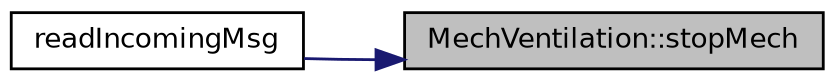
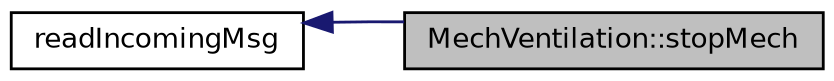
  digraph {
    rankdir=RL
    fontname="DejaVu Sans"
    node [color=black fontname="DejaVu Sans" fontsize=10 shape=record style=filled]
    n1 [fillcolor=grey75 fontcolor=black height=0.2 label="MechVentilation::stopMech" width=0.4]
    n2 [fillcolor=white height=0.2 label=readIncomingMsg width=0.4]
-   n1 -> n2 [color=midnightblue dir=back fontname="DejaVu Sans" fontsize=10 labelfontname=Helvetica labelfontsize=10 style=solid]
+   n2 -> n1 [color=midnightblue dir=back fontname="DejaVu Sans" fontsize=10 labelfontname=Helvetica labelfontsize=10 style=solid]
  }
